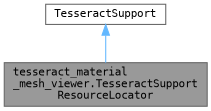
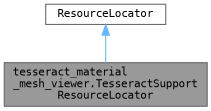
  digraph {
    fontname="DejaVu Sans Mono"
    node [color=gray40 fontname="DejaVu Sans Mono" fontsize=10 shape=box style=filled]
    n1 [fillcolor=grey60 fontcolor=black height=0.2 label="tesseract_material\l_mesh_viewer.TesseractSupport\lResourceLocator" width=0.4]
-   n2 [fillcolor=white height=0.2 label=TesseractSupport width=0.4]
+   n2 [fillcolor=white height=0.2 label=ResourceLocator width=0.4]
    n2 -> n1 [color=steelblue1 dir=back fontname="DejaVu Sans Mono" fontsize=10 labelfontname=Helvetica labelfontsize=10 style=solid]
  }
